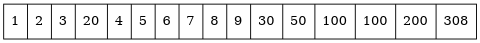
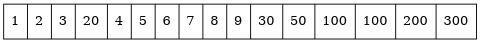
  digraph {
    rankdir=LR
-   n1 [label="{ 1|2|3|20|4|5|6|7|8|9|30|50|100|100|200|308}" shape=record color=black]
+   n1 [label="{ 1|2|3|20|4|5|6|7|8|9|30|50|100|100|200|300}" shape=record color=black]
  }
